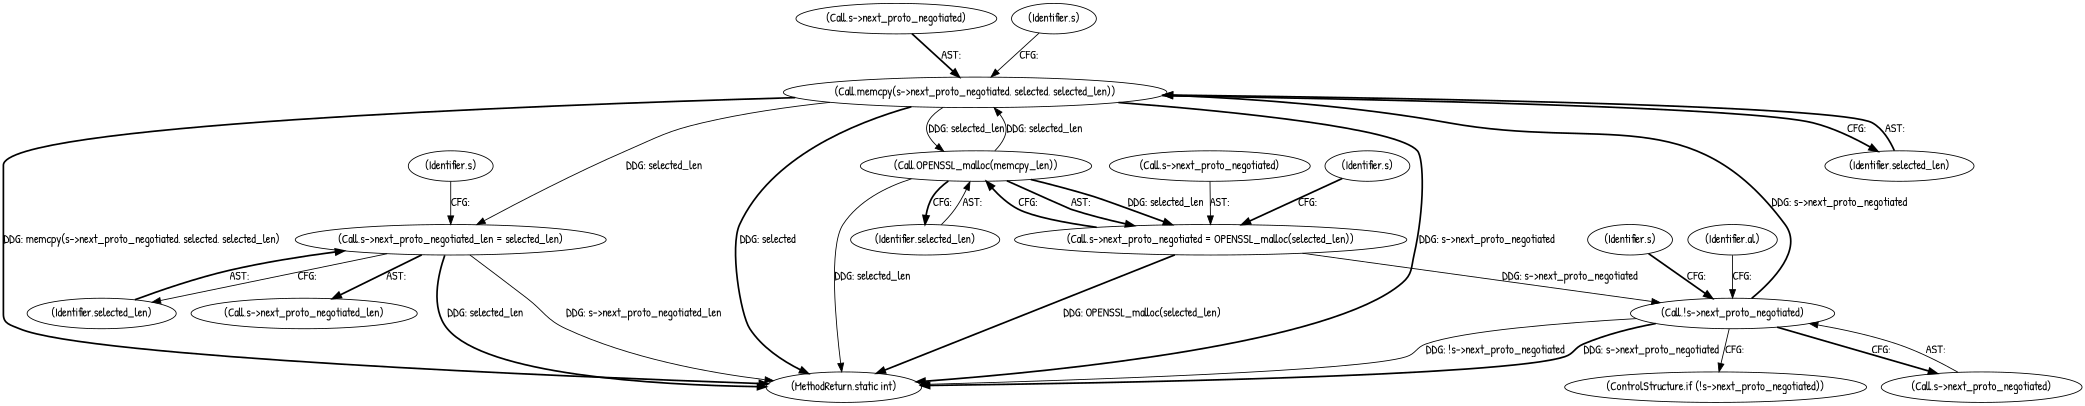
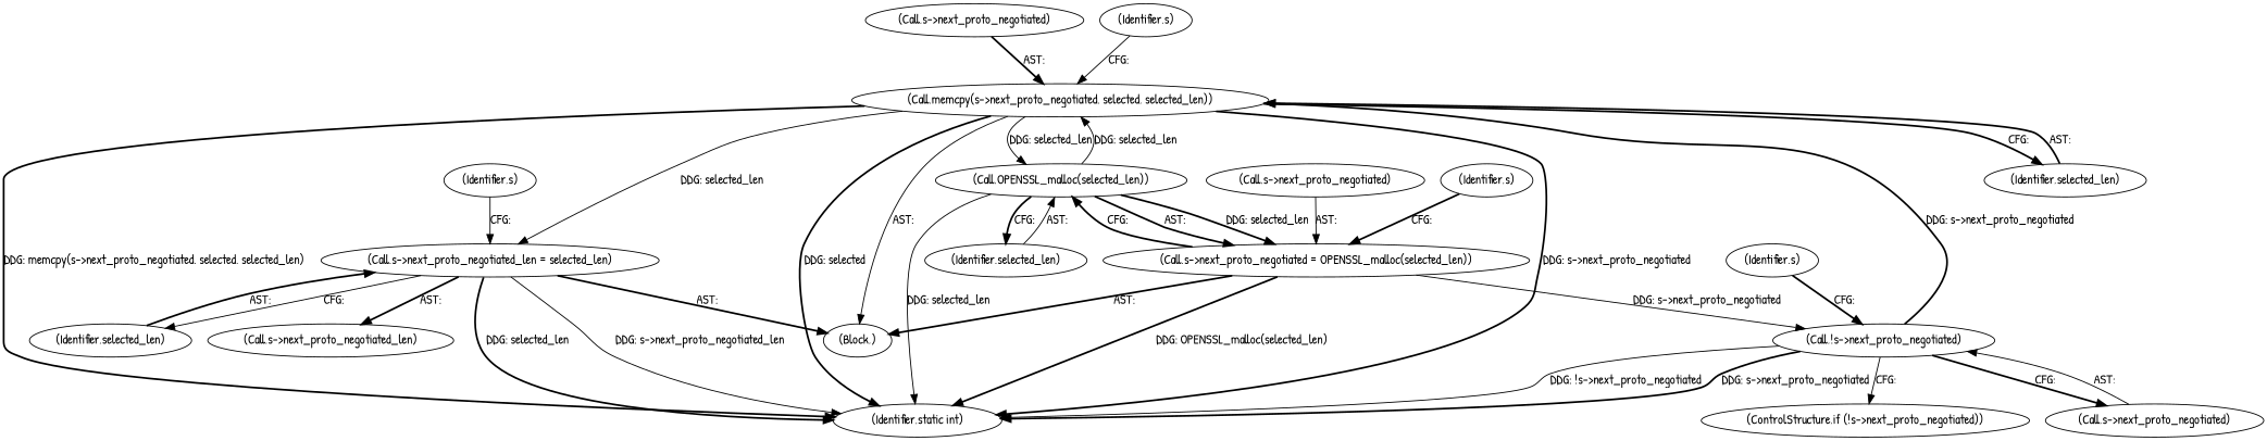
  digraph {
    fontname="Patrick Hand"
    node [fontname="Patrick Hand"]
    edge [fontname="Patrick Hand" style=bold]
    n1 [label="(Call,memcpy(s->next_proto_negotiated, selected, selected_len))"]
-   n2 [label="(Call,OPENSSL_malloc(memcpy_len))"]
+   n2 [label="(Call,OPENSSL_malloc(selected_len))"]
    n3 [label="(Call,s->next_proto_negotiated_len = selected_len)"]
    n4 [label="(Identifier,selected_len)"]
-   n6 [label="(MethodReturn,static int)"]
+   n5 [label="(Block,)"]
+   n6 [label="(Identifier,static int)"]
    n7 [label="(Call,s->next_proto_negotiated = OPENSSL_malloc(selected_len))"]
    n8 [label="(Identifier,selected_len)"]
    n9 [label="(Identifier,selected_len)"]
    n10 [label="(Call,s->next_proto_negotiated_len)"]
    n11 [label="(Call,!s->next_proto_negotiated)"]
    n12 [label="(ControlStructure,if (!s->next_proto_negotiated))"]
    n13 [label="(Call,s->next_proto_negotiated)"]
    n14 [label="(Call,s->next_proto_negotiated)"]
    n15 [label="(Call,s->next_proto_negotiated)"]
    n16 [label="(Identifier,s)"]
    n17 [label="(Identifier,s)"]
    n18 [label="(Identifier,s)"]
    n19 [label="(Identifier,s)"]
-   n20 [label="(Identifier,al)"]
    n1 -> n2 [label="DDG: selected_len" style=solid]
    n1 -> n3 [label="DDG: selected_len" style=solid]
    n1 -> n4 [label="CFG: "]
+   n1 -> n5 [label="AST: " style=solid]
    n1 -> n6 [label="DDG: s->next_proto_negotiated"]
    n1 -> n6 [label="DDG: memcpy(s->next_proto_negotiated, selected, selected_len)"]
    n1 -> n6 [label="DDG: selected"]
    n2 -> n1 [label="DDG: selected_len" style=solid]
    n2 -> n6 [label="DDG: selected_len" style=solid]
    n2 -> n7 [label="AST: "]
    n2 -> n7 [label="DDG: selected_len"]
    n2 -> n8 [label="CFG: "]
+   n3 -> n5 [label="AST: "]
    n3 -> n6 [label="DDG: s->next_proto_negotiated_len" style=solid]
    n3 -> n6 [label="DDG: selected_len"]
    n3 -> n9 [label="CFG: " style=solid]
    n3 -> n10 [label="AST: "]
    n4 -> n1 [label="AST: "]
    n7 -> n2 [label="CFG: "]
+   n7 -> n5 [label="AST: "]
    n7 -> n6 [label="DDG: OPENSSL_malloc(selected_len)"]
    n7 -> n11 [label="DDG: s->next_proto_negotiated" style=solid]
    n8 -> n2 [label="AST: " style=solid]
    n9 -> n3 [label="AST: "]
    n11 -> n1 [label="DDG: s->next_proto_negotiated"]
    n11 -> n6 [label="DDG: !s->next_proto_negotiated" style=solid]
    n11 -> n6 [label="DDG: s->next_proto_negotiated"]
    n11 -> n12 [label="CFG: " style=solid]
    n11 -> n13 [label="CFG: "]
    n13 -> n11 [label="AST: " style=solid]
    n14 -> n1 [label="AST: "]
    n15 -> n7 [label="AST: " style=solid]
    n16 -> n3 [label="CFG: " style=solid]
    n17 -> n11 [label="CFG: "]
    n18 -> n7 [label="CFG: "]
    n19 -> n1 [label="CFG: " style=solid]
-   n20 -> n11 [label="CFG: " style=solid]
  }
